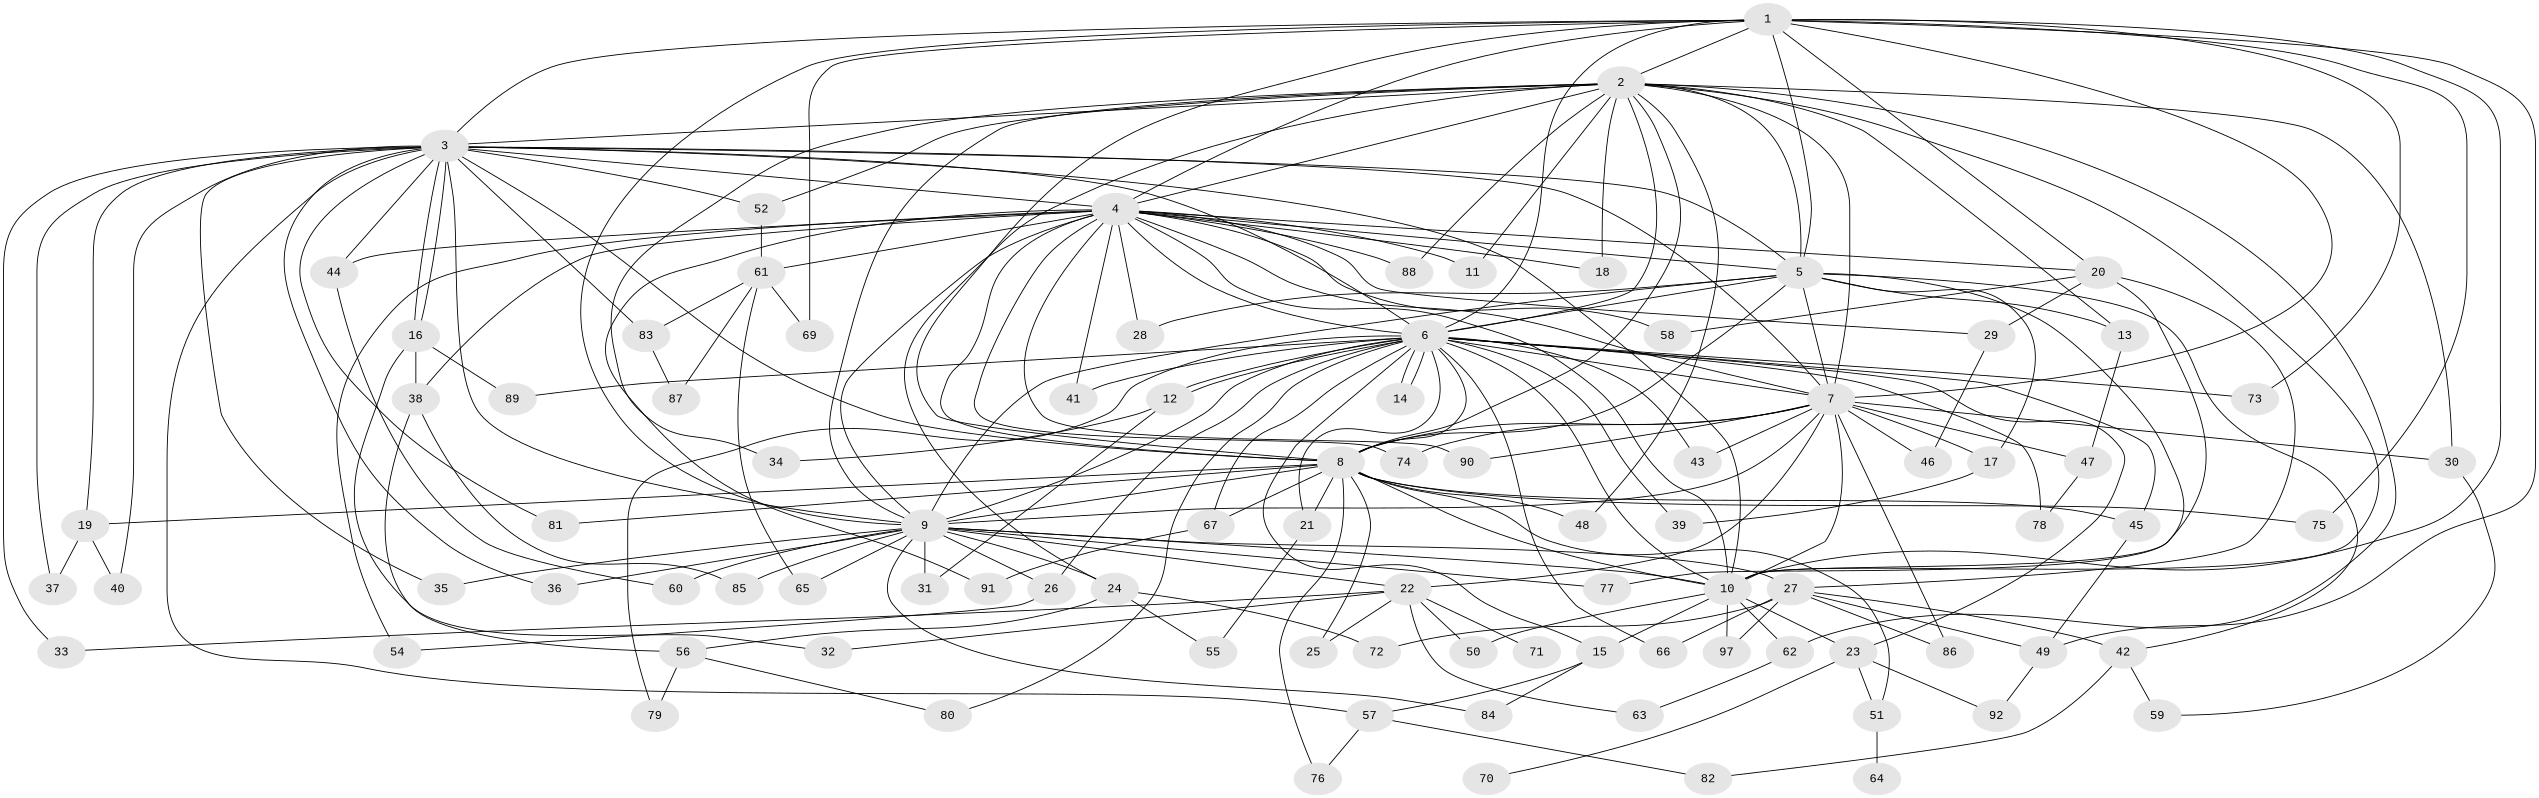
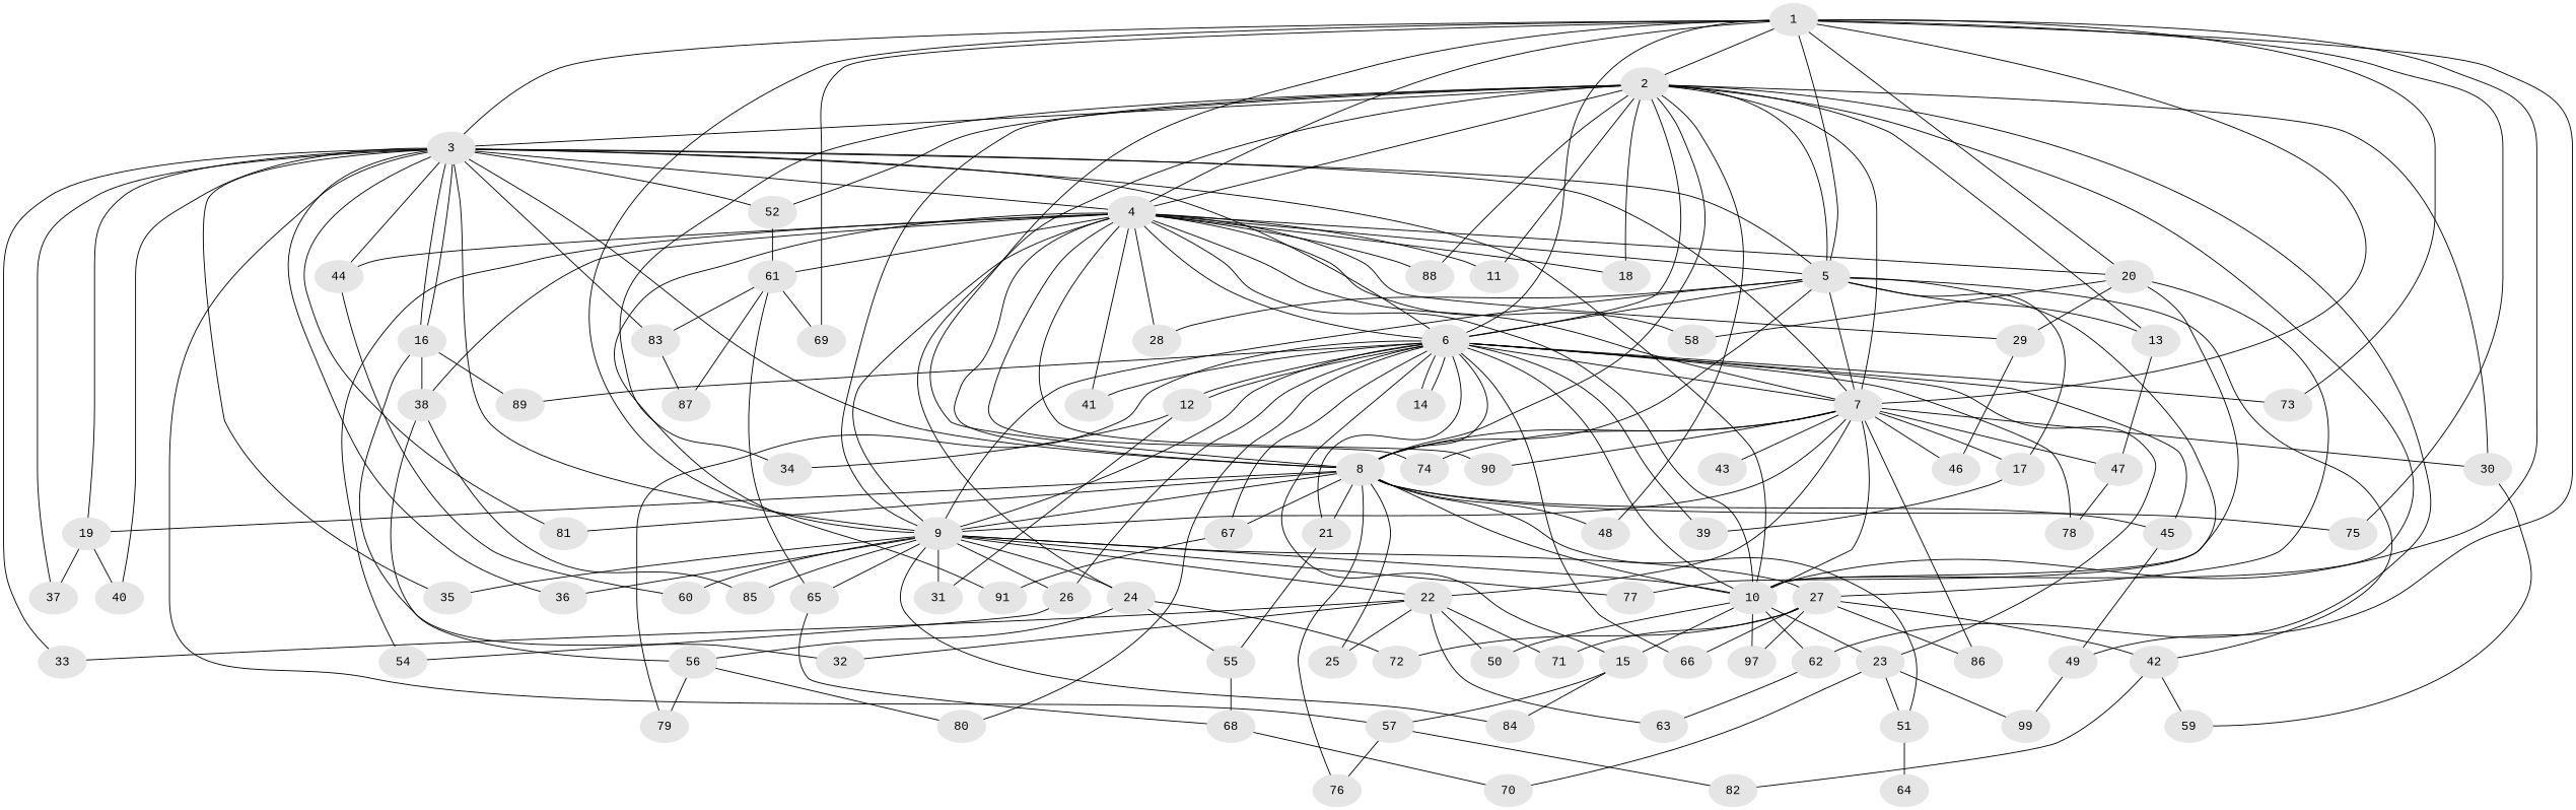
  graph {
    fontname="Liberation Mono"
    node [color=gray90 fontname="Liberation Mono" style=filled]
    edge [fontname="Liberation Mono"]
    1
    2
    3
    4
    5
    6
    7
    8
    9
    10
    20
    49
    69
    73
    75
    11
    13
    18
    24
    30
    34
    48
    52
    62
    88
    16
    19
    33
    35
    36
    37
    40
    44
    57
    81
    83
    28
    29
    38
    41
    54
    58
    61
    74
    90
    91
    17
    42
    12
    14
    15
    21
    23
    26
    39
    43
    45
    66
    67
    78
    79
    80
    89
    22
    46
    47
    86
    25
    51
    76
    27
    31
    60
    65
    77
    84
    85
    50
    n79 [label=97]
-   92
+   92 [label=99]
    55
    56
    72
    59
    63
    32
    82
    87
    70
    71
    64
+   68
    1 -- 2
    1 -- 3
    1 -- 4
    1 -- 5
    1 -- 6
    1 -- 7
    1 -- 8
    1 -- 9
    1 -- 10
    1 -- 20
    1 -- 49
    1 -- 69
    1 -- 73
    1 -- 75
    2 -- 3
    2 -- 4
    2 -- 5
    2 -- 6
    2 -- 7
    2 -- 8
    2 -- 9
    2 -- 10
    2 -- 11
    2 -- 13
    2 -- 18
    2 -- 24
    2 -- 30
    2 -- 34
    2 -- 48
    2 -- 52
    2 -- 62
    2 -- 88
    3 -- 4
    3 -- 5
    3 -- 6
    3 -- 7
    3 -- 8
    3 -- 9
    3 -- 10
    3 -- 52
    3 -- 16
    3 -- 16
    3 -- 19
    3 -- 33
    3 -- 35
    3 -- 36
    3 -- 37
    3 -- 40
    3 -- 44
    3 -- 57
    3 -- 81
    3 -- 83
    4 -- 5
    4 -- 6
    4 -- 7
    4 -- 8
    4 -- 9
    4 -- 10
    4 -- 20
    4 -- 11
    4 -- 18
    4 -- 88
    4 -- 44
    4 -- 28
    4 -- 29
    4 -- 38
    4 -- 41
    4 -- 54
    4 -- 58
    4 -- 61
    4 -- 74
    4 -- 90
    4 -- 91
    5 -- 6
    5 -- 7
    5 -- 8
    5 -- 9
    5 -- 10
    5 -- 13
    5 -- 28
    5 -- 17
    5 -- 42
    6 -- 7
    6 -- 8
    6 -- 9
    6 -- 10
    6 -- 73
    6 -- 41
    6 -- 12
    6 -- 12
    6 -- 14
    6 -- 14
    6 -- 15
    6 -- 21
    6 -- 23
    6 -- 26
    6 -- 39
-   6 -- 43
    6 -- 45
    6 -- 66
    6 -- 67
    6 -- 78
    6 -- 79
    6 -- 80
    6 -- 89
    7 -- 8
    7 -- 9
    7 -- 10
    7 -- 30
    7 -- 74
    7 -- 90
    7 -- 17
    7 -- 43
    7 -- 22
    7 -- 46
    7 -- 47
    7 -- 86
    8 -- 9
    8 -- 10
    8 -- 75
    8 -- 48
    8 -- 19
    8 -- 81
    8 -- 21
    8 -- 45
    8 -- 67
    8 -- 25
    8 -- 51
    8 -- 76
    9 -- 10
    9 -- 24
    9 -- 35
    9 -- 36
    9 -- 26
    9 -- 22
    9 -- 27
    9 -- 31
    9 -- 60
    9 -- 65
    9 -- 77
    9 -- 84
    9 -- 85
    10 -- 62
    10 -- 15
    10 -- 23
    10 -- 50
    10 -- n79
    20 -- 29
    20 -- 58
    20 -- 27
    20 -- 77
    49 -- 92
    13 -- 47
    24 -- 55
    24 -- 56
    24 -- 72
    30 -- 59
    52 -- 61
    62 -- 63
    16 -- 38
    16 -- 89
    16 -- 32
    19 -- 37
    19 -- 40
    44 -- 60
    57 -- 76
    57 -- 82
    83 -- 87
    29 -- 46
    38 -- 85
    38 -- 56
    61 -- 69
    61 -- 83
    61 -- 65
    61 -- 87
    17 -- 39
    42 -- 59
    42 -- 82
    12 -- 34
    12 -- 31
    15 -- 57
    15 -- 84
    21 -- 55
    23 -- 51
    23 -- 92
    23 -- 70
    26 -- 54
    45 -- 49
    67 -- 91
    22 -- 33
    22 -- 25
    22 -- 50
    22 -- 63
    22 -- 32
    22 -- 71
    47 -- 78
    51 -- 64
    27 -- 42
    27 -- 66
    27 -- 86
    27 -- n79
    27 -- 72
-   27 -- 49
+   27 -- 71
+   65 -- 68
+   55 -- 68
    56 -- 79
    56 -- 80
+   68 -- 70
  }
